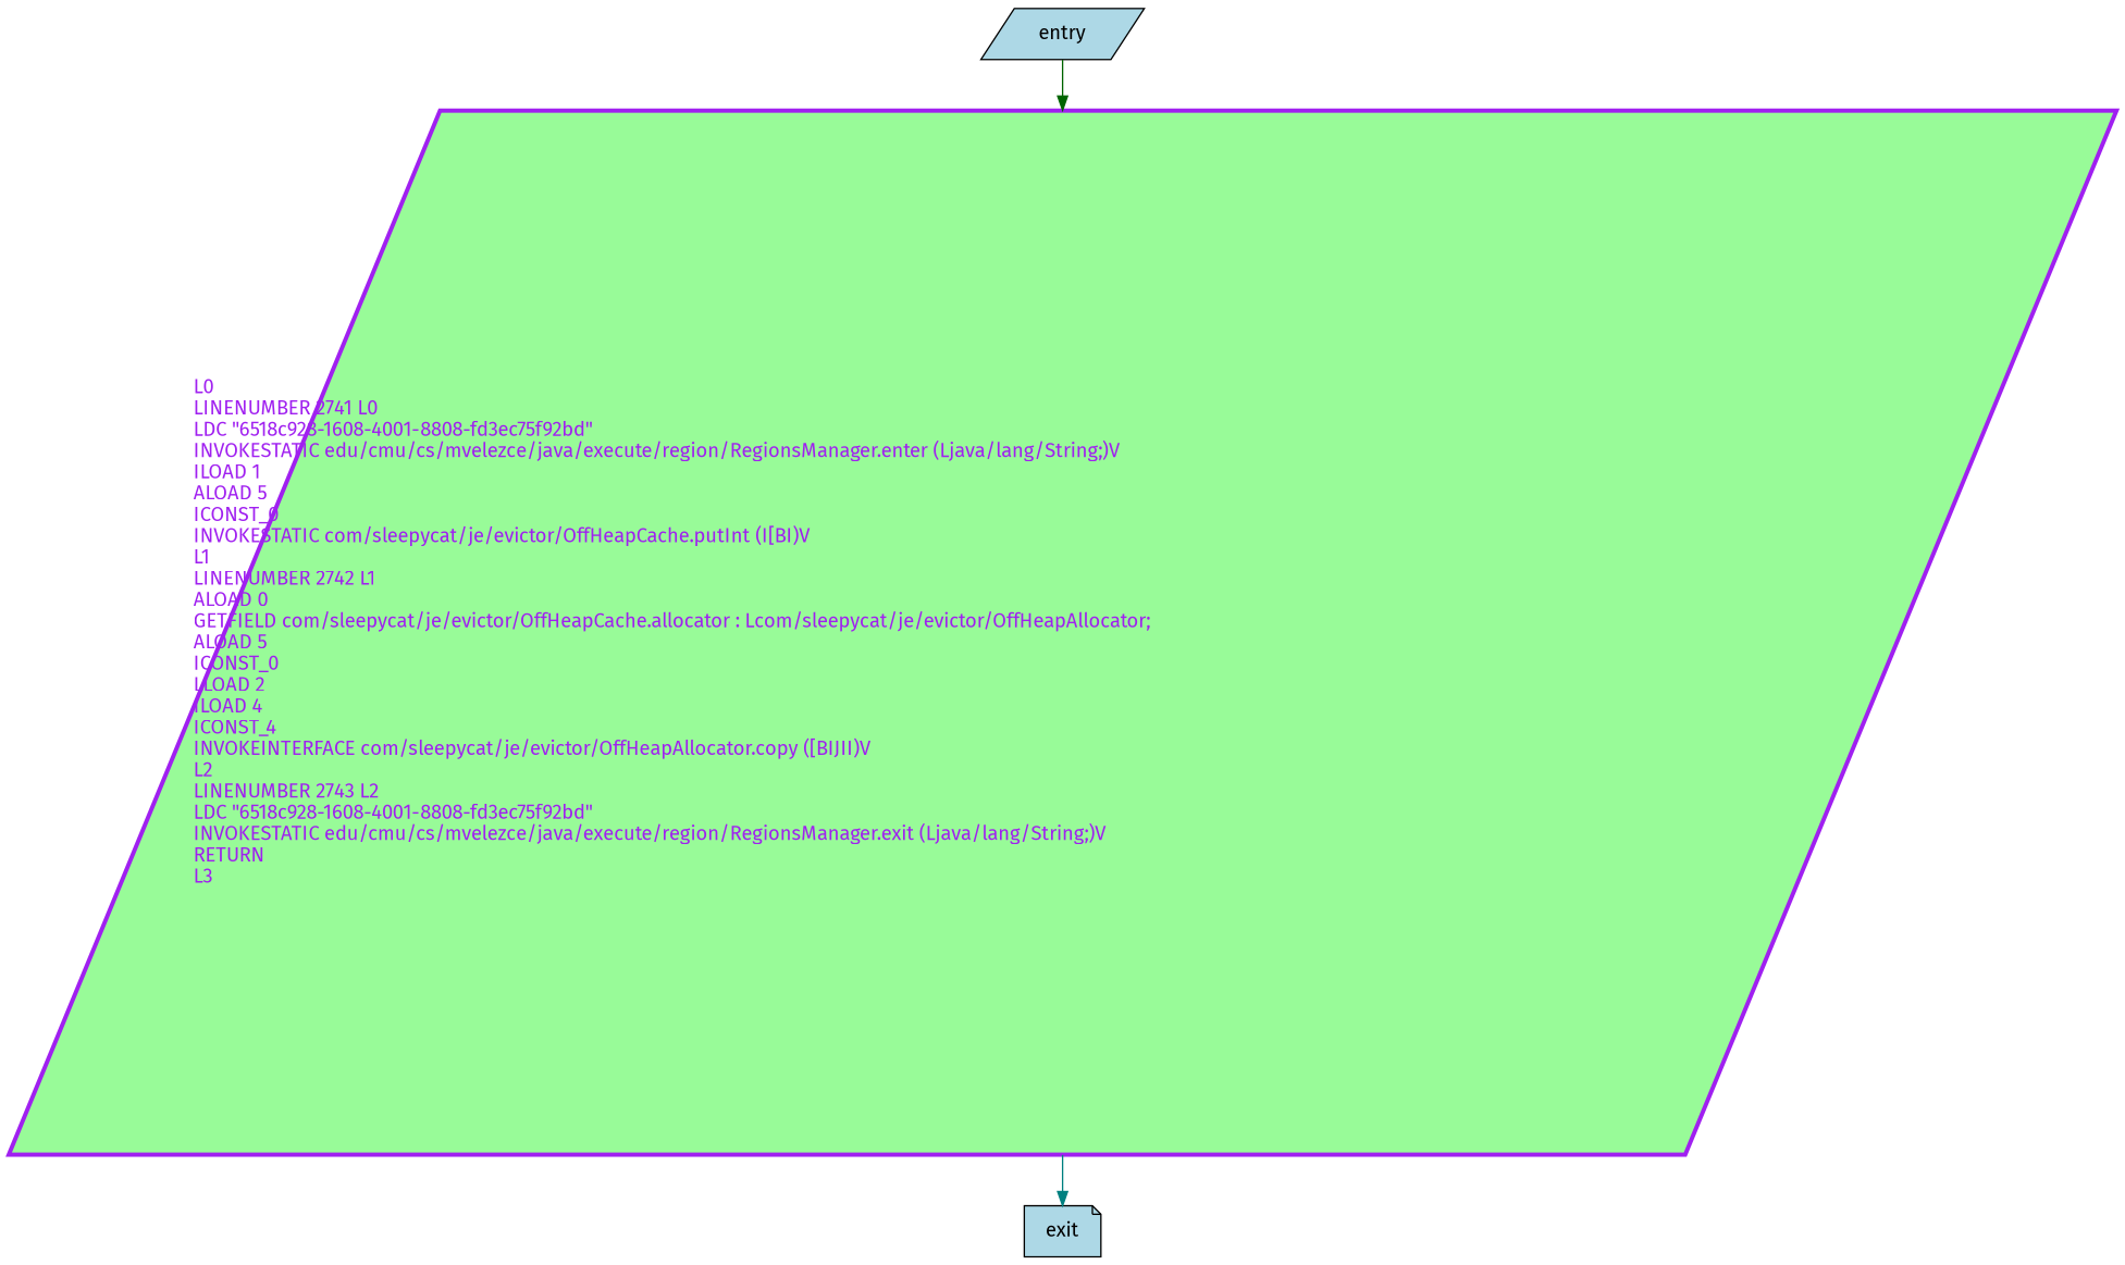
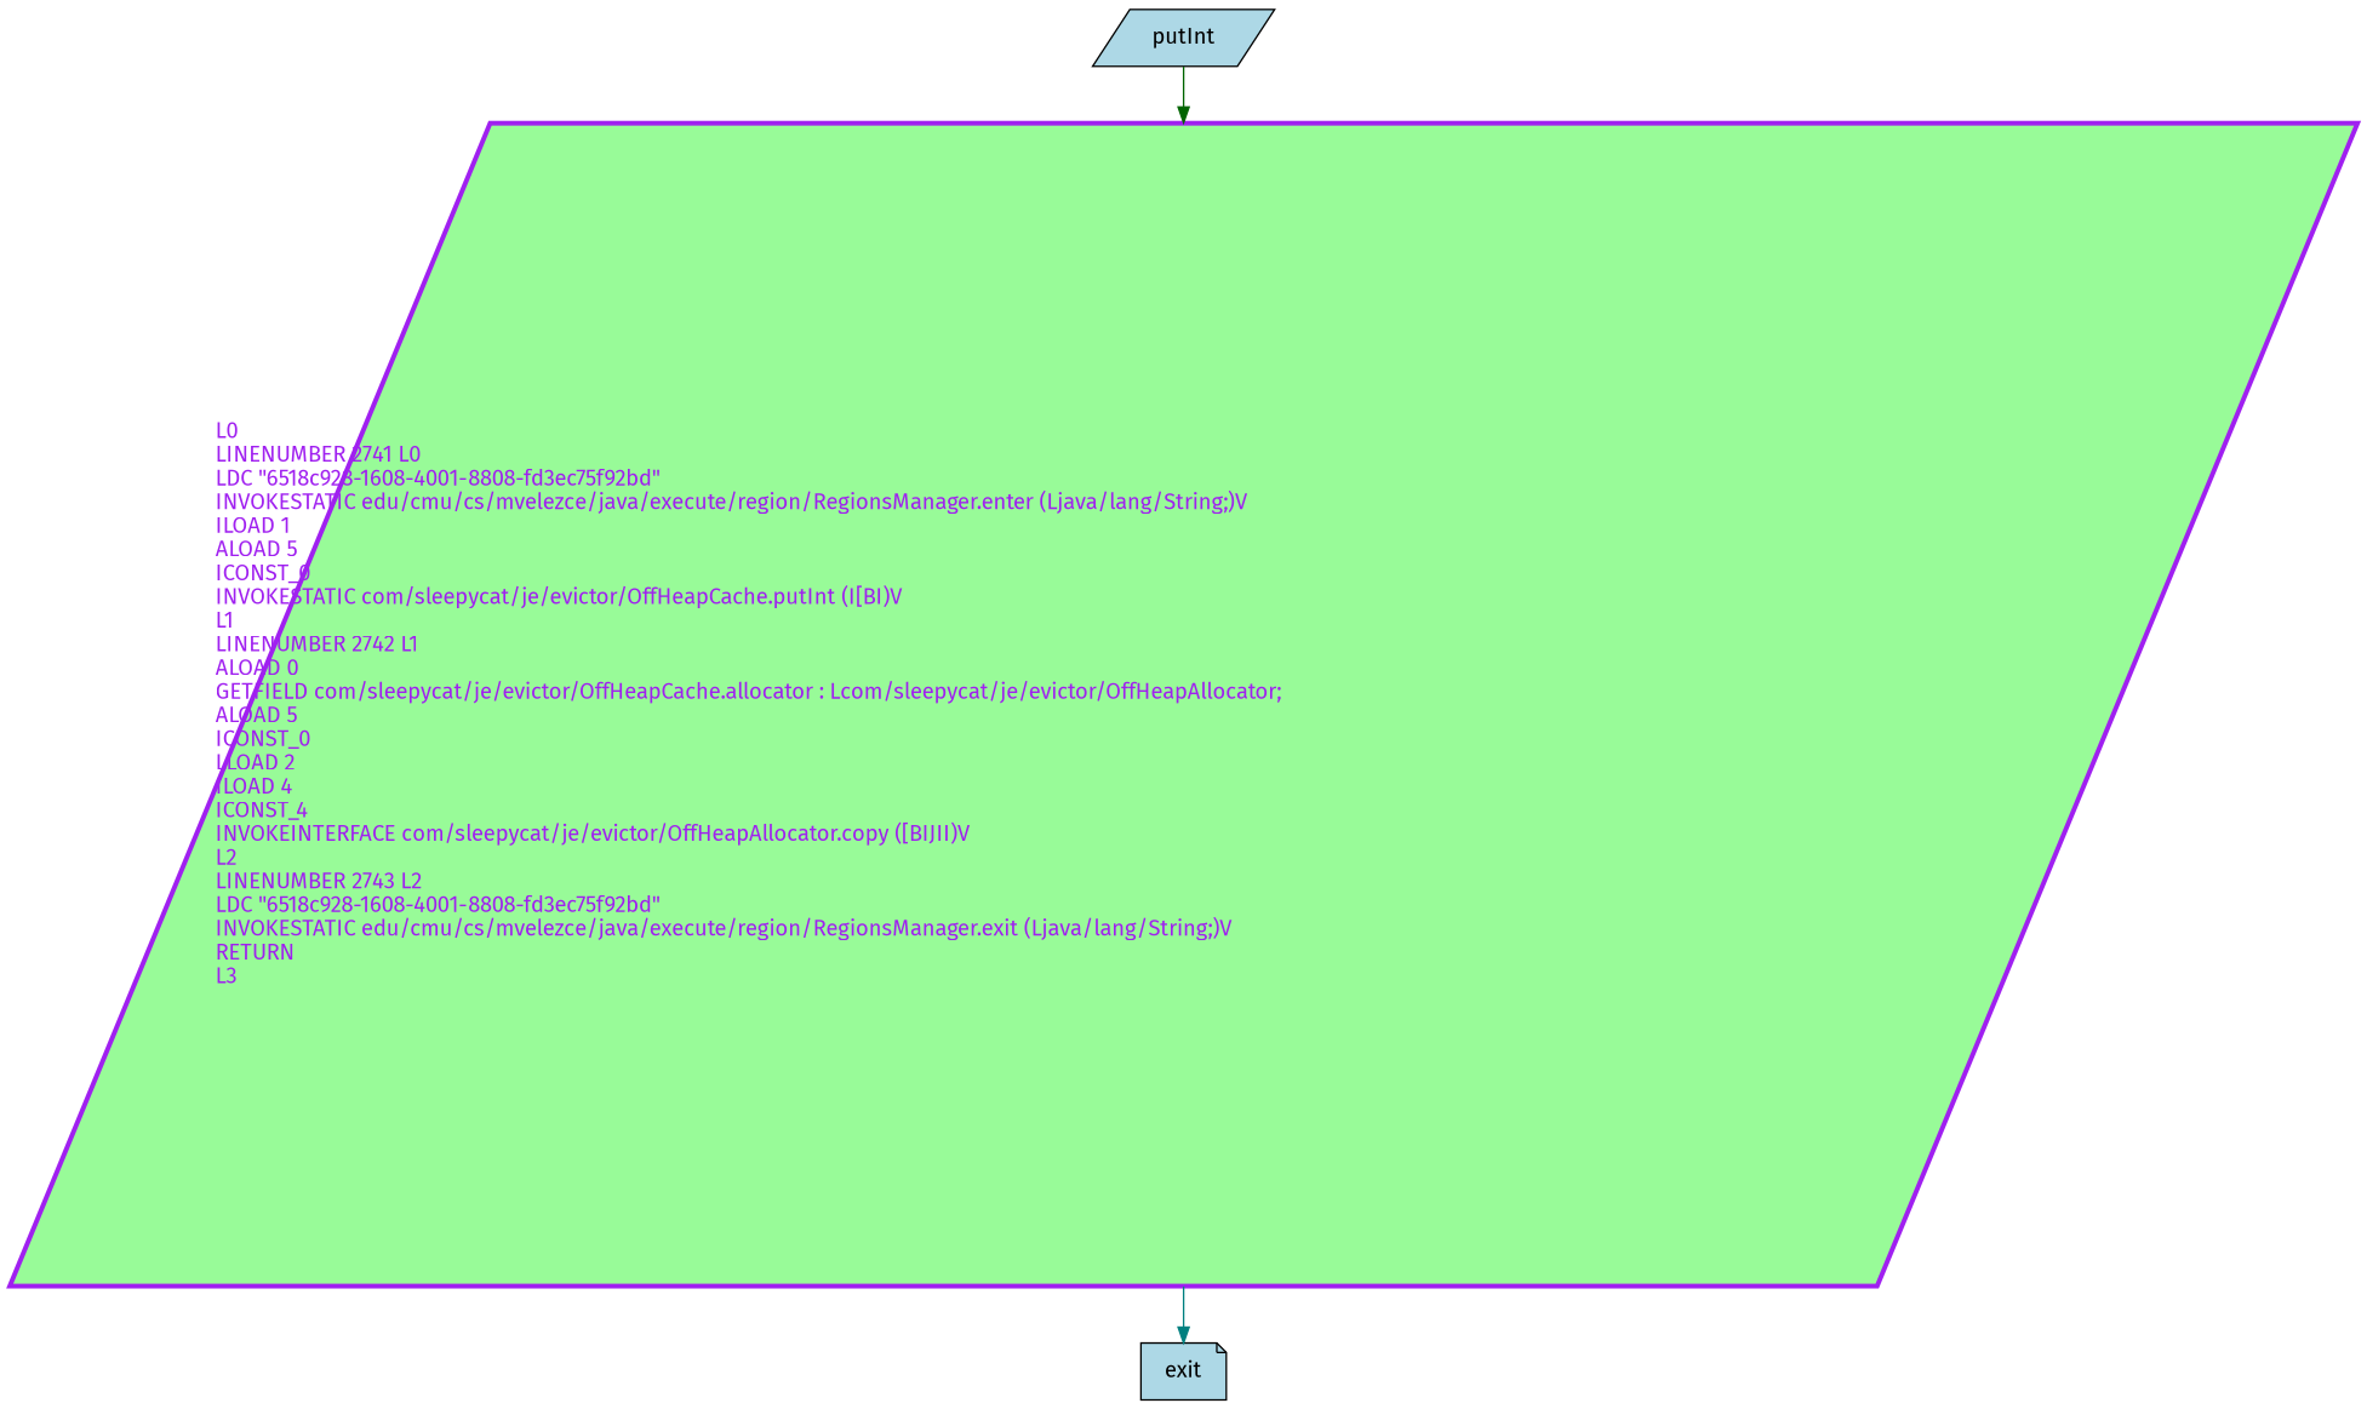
  digraph {
    fontname="Fira Sans"
    node [shape=parallelogram style=filled fillcolor=lightblue fontname="Fira Sans"]
    edge [fontname="Fira Sans"]
    n1 [color=purple fontcolor=purple label="L0\lLINENUMBER 2741 L0\lLDC \"6518c928-1608-4001-8808-fd3ec75f92bd\"\lINVOKESTATIC edu/cmu/cs/mvelezce/java/execute/region/RegionsManager.enter (Ljava/lang/String;)V\lILOAD 1\lALOAD 5\lICONST_0\lINVOKESTATIC com/sleepycat/je/evictor/OffHeapCache.putInt (I[BI)V\lL1\lLINENUMBER 2742 L1\lALOAD 0\lGETFIELD com/sleepycat/je/evictor/OffHeapCache.allocator : Lcom/sleepycat/je/evictor/OffHeapAllocator;\lALOAD 5\lICONST_0\lLLOAD 2\lILOAD 4\lICONST_4\lINVOKEINTERFACE com/sleepycat/je/evictor/OffHeapAllocator.copy ([BIJII)V\lL2\lLINENUMBER 2743 L2\lLDC \"6518c928-1608-4001-8808-fd3ec75f92bd\"\lINVOKESTATIC edu/cmu/cs/mvelezce/java/execute/region/RegionsManager.exit (Ljava/lang/String;)V\lRETURN\lL3\l" penwidth=3 fillcolor=palegreen]
    exit [shape=note]
-   entry
+   entry [label=putInt]
    n1 -> exit [color=teal]
    entry -> n1 [color=darkgreen]
  }
